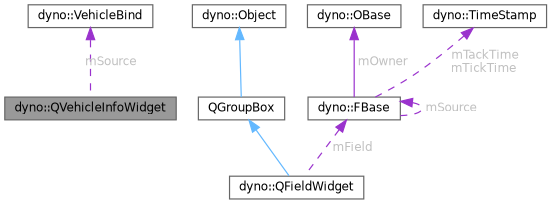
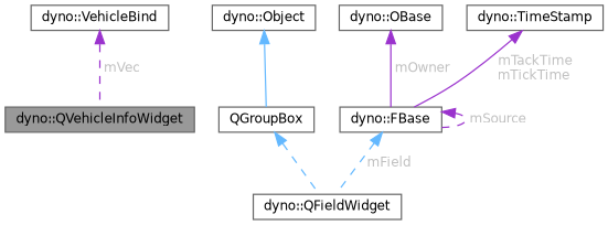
  digraph {
    node [color=gray40 fillcolor=white fontname=Helvetica fontsize=10 shape=box style=filled]
    edge [color=darkorchid3 dir=back fontname=Helvetica fontsize=10 labelfontname=Helvetica labelfontsize=10 style=dashed fontcolor=grey]
    n1 [fillcolor=grey60 fontcolor=black height=0.2 label="dyno::QVehicleInfoWidget" width=0.4]
    n2 [height=0.2 label="dyno::QFieldWidget" width=0.4]
    n3 [height=0.2 label=QGroupBox width=0.4]
    n4 [height=0.2 label="dyno::FBase" width=0.4]
    n5 [height=0.2 label="dyno::OBase" width=0.4]
    n6 [height=0.2 label="dyno::Object" width=0.4]
    n7 [height=0.2 label="dyno::TimeStamp" width=0.4]
    n8 [height=0.2 label="dyno::VehicleBind" width=0.4]
-   n3 -> n2 [color=steelblue1 style=solid fontcolor=""]
-   n4 -> n2 [label=" mField"]
+   n3 -> n2 [color=steelblue1 fontcolor=""]
+   n4 -> n2 [color=steelblue1 label=" mField"]
    n4 -> n4 [label=" mSource"]
    n5 -> n4 [label=" mOwner" style=solid]
    n6 -> n3 [color=steelblue1 style=solid fontcolor=""]
-   n7 -> n4 [label=" mTackTime\nmTickTime"]
-   n8 -> n1 [label=" mSource"]
+   n7 -> n4 [label=" mTackTime\nmTickTime" style=solid]
+   n8 -> n1 [label=" mVec"]
  }
